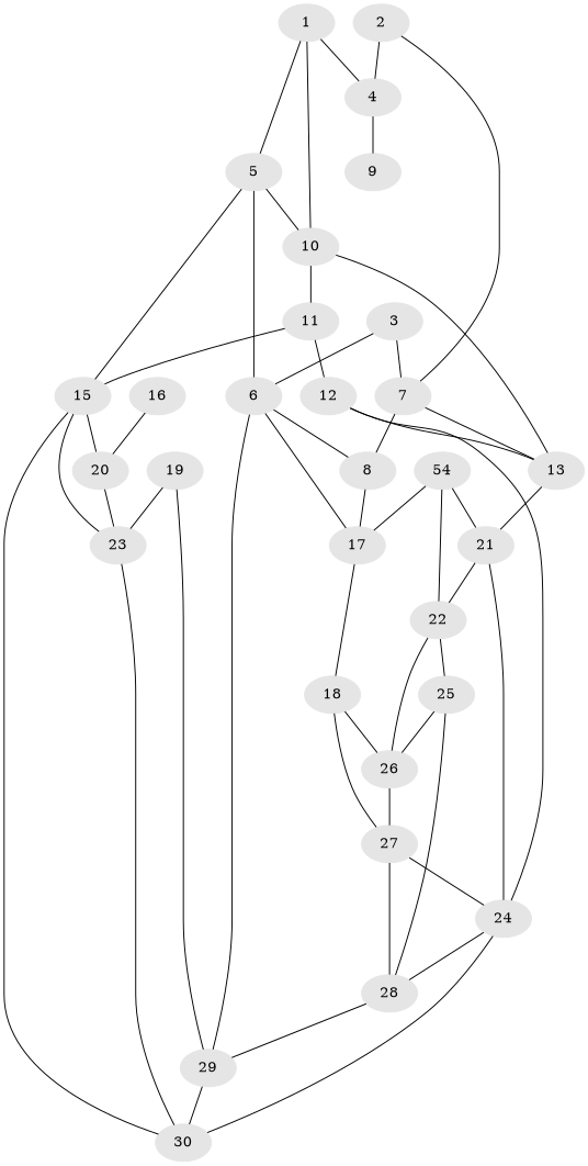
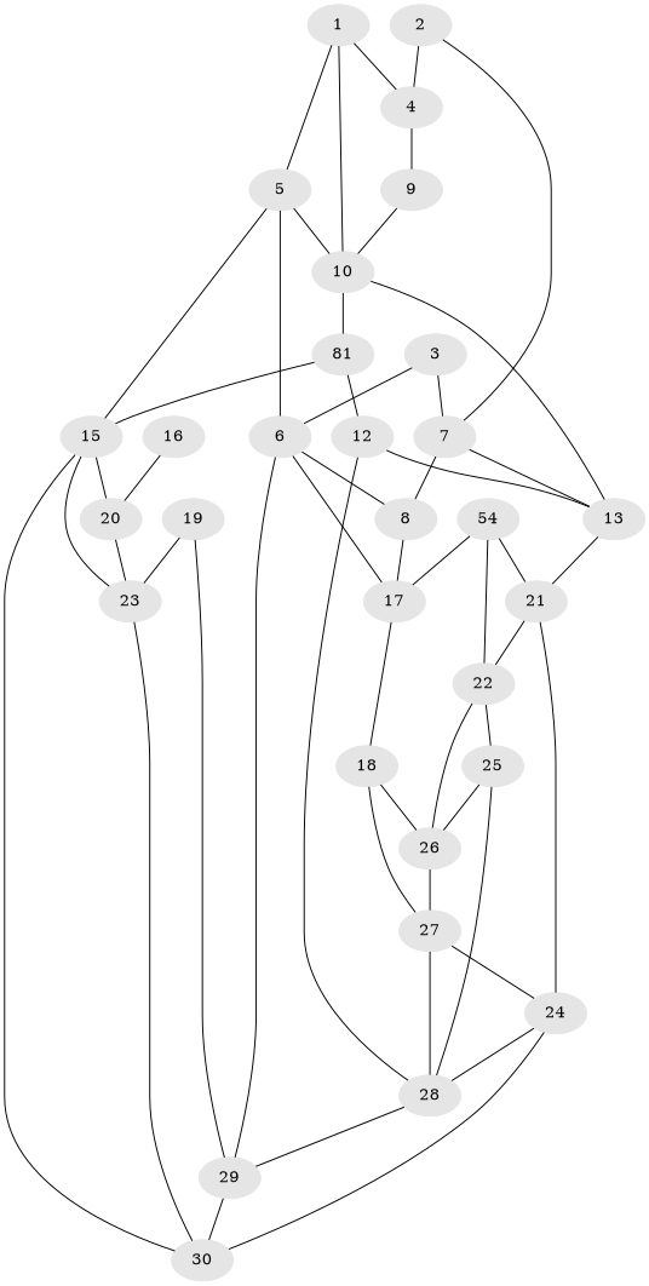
  graph {
    node [color=gray90 style=filled]
    edge [weight=1.0]
    1
    4
    5
    10
    9
    6
    15
    13
-   11
+   11 [label=81]
    2
    7
    8
    3
    17
    29
    20
    23
    30
    19
    18
    21
    12
    24
    16
    28
    22
    n27 [label=54]
    26
    25
    27
    1 -- 4
    1 -- 5
    1 -- 10
    4 -- 9 [weight=2.0]
    5 -- 10
    5 -- 6
    5 -- 15
    10 -- 13
    10 -- 11
+   9 -- 10
    6 -- 8
    6 -- 17
    6 -- 29
    15 -- 20
    15 -- 23
    15 -- 30
    13 -- 21
    11 -- 15 [weight=2.0]
    11 -- 12
    2 -- 4 [weight=2.0]
    2 -- 7
    7 -- 13
    7 -- 8
    8 -- 17
    3 -- 6
    3 -- 7
    17 -- 18
    29 -- 30
    20 -- 23
    23 -- 30
    19 -- 29
    19 -- 23
    18 -- 26
    18 -- 27
    21 -- 24
    21 -- 22
    12 -- 13
-   12 -- 24
+   12 -- 28
    24 -- 30
    24 -- 28
    16 -- 20 [weight=2.0]
    28 -- 29
    22 -- 26
    22 -- 25
    n27 -- 17
    n27 -- 21
    n27 -- 22
    26 -- 27
    25 -- 28
    25 -- 26
    27 -- 24
    27 -- 28
  }
